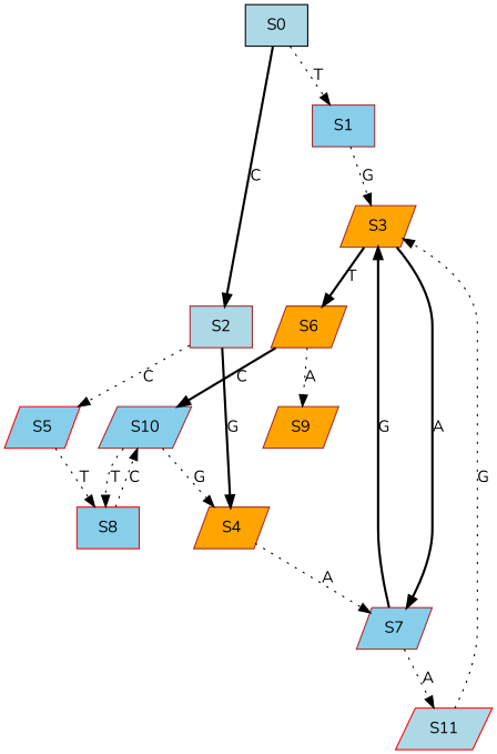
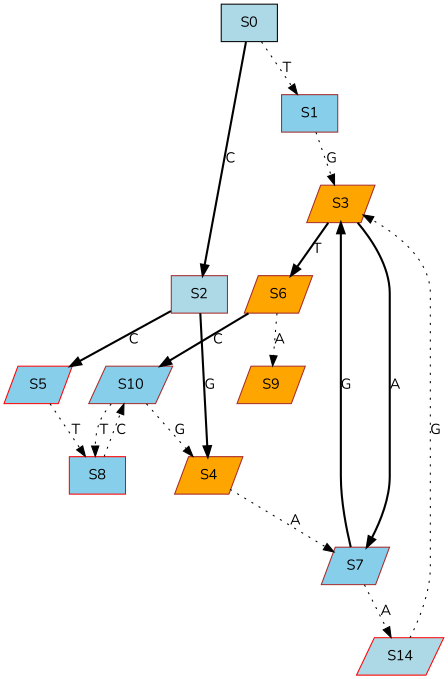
  strict digraph {
    fontname=Nunito
    node [color=brown fillcolor=skyblue fontname=Nunito shape=parallelogram style=filled]
    edge [fontname=Nunito style=dotted]
    S0 [color=black fillcolor=lightblue shape=box]
    S1 [shape=box]
    S2 [fillcolor=lightblue shape=box]
    S3 [fillcolor=orange]
    S4 [fillcolor=orange]
    S5 [color=red]
    S6 [fillcolor=orange]
    S7
    S8 [color=red shape=box]
    S9 [fillcolor=orange]
    S10
-   S11 [color=red fillcolor=lightblue]
+   S11 [color=red fillcolor=lightblue label=S14]
    S0 -> S1 [label=T]
    S0 -> S2 [label=C style=bold]
    S1 -> S3 [label=G]
    S2 -> S4 [label=G style=bold]
-   S2 -> S5 [label=C]
+   S2 -> S5 [label=C style=bold]
    S3 -> S6 [label=T style=bold]
    S3 -> S7 [label=A style=bold]
    S4 -> S7 [label=A]
    S5 -> S8 [label=T]
    S6 -> S9 [label=A]
    S6 -> S10 [label=C style=bold]
    S7 -> S3 [label=G style=bold]
    S7 -> S11 [label=A]
    S8 -> S10 [label=C]
    S10 -> S4 [label=G]
    S10 -> S8 [label=T]
    S11 -> S3 [label=G]
  }
